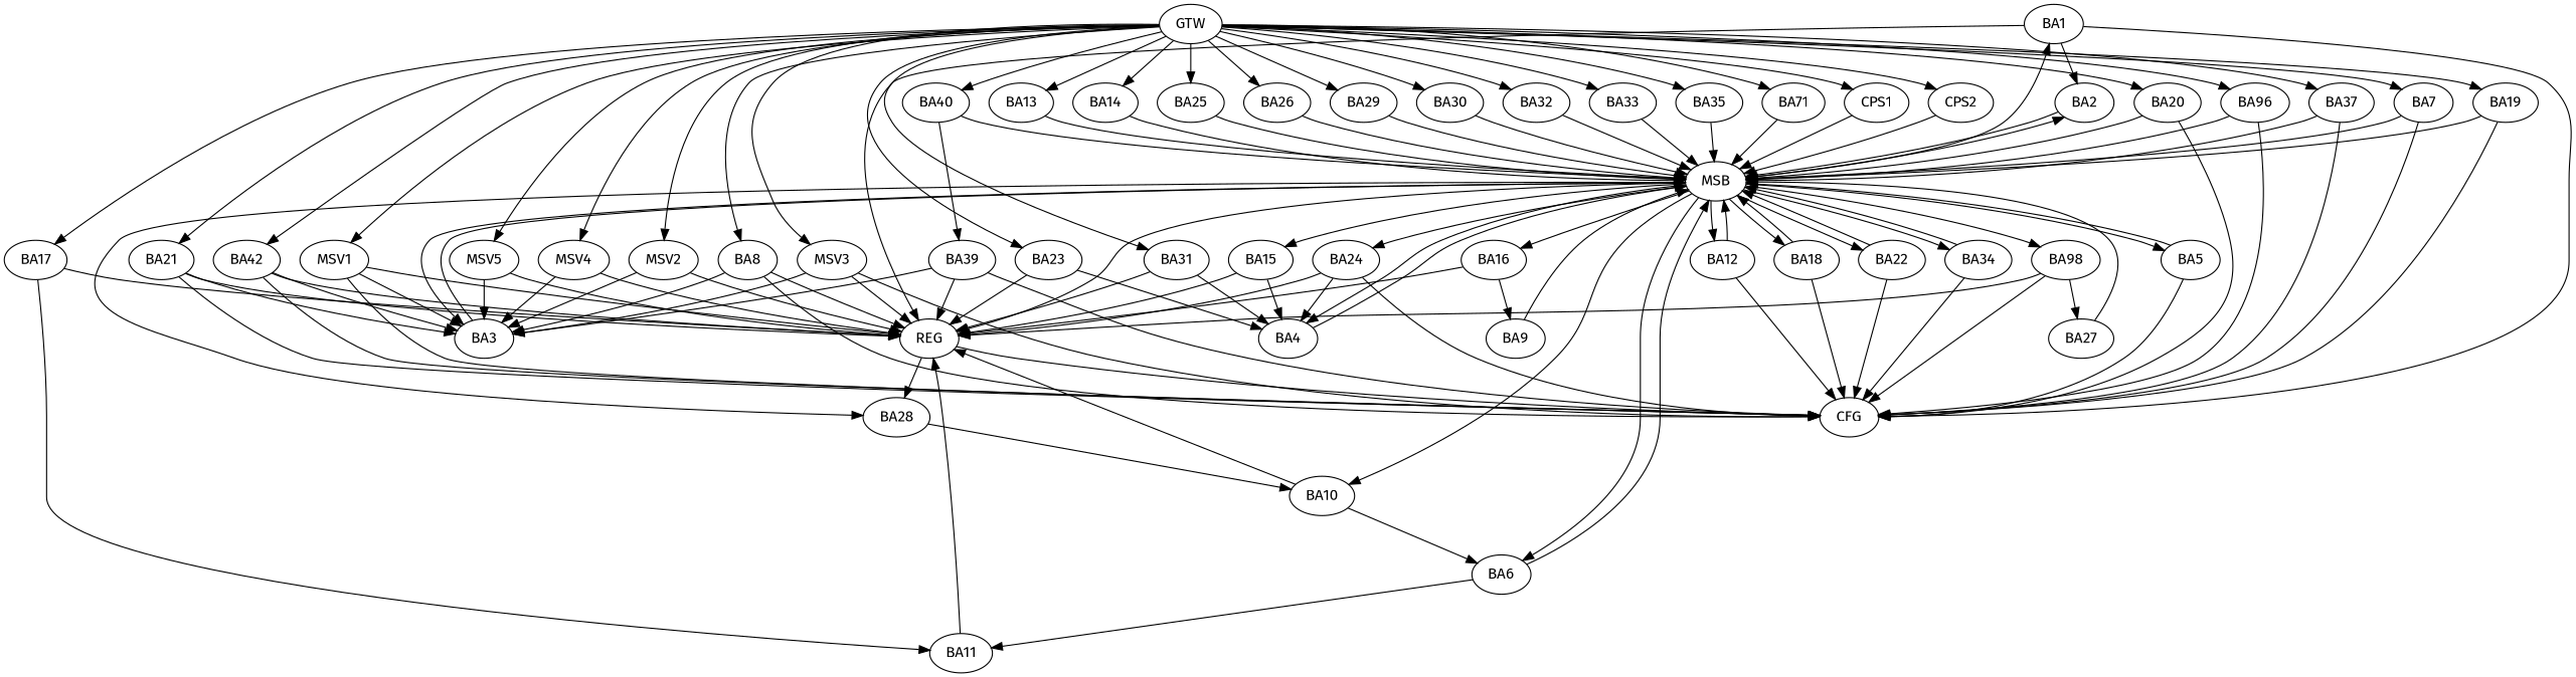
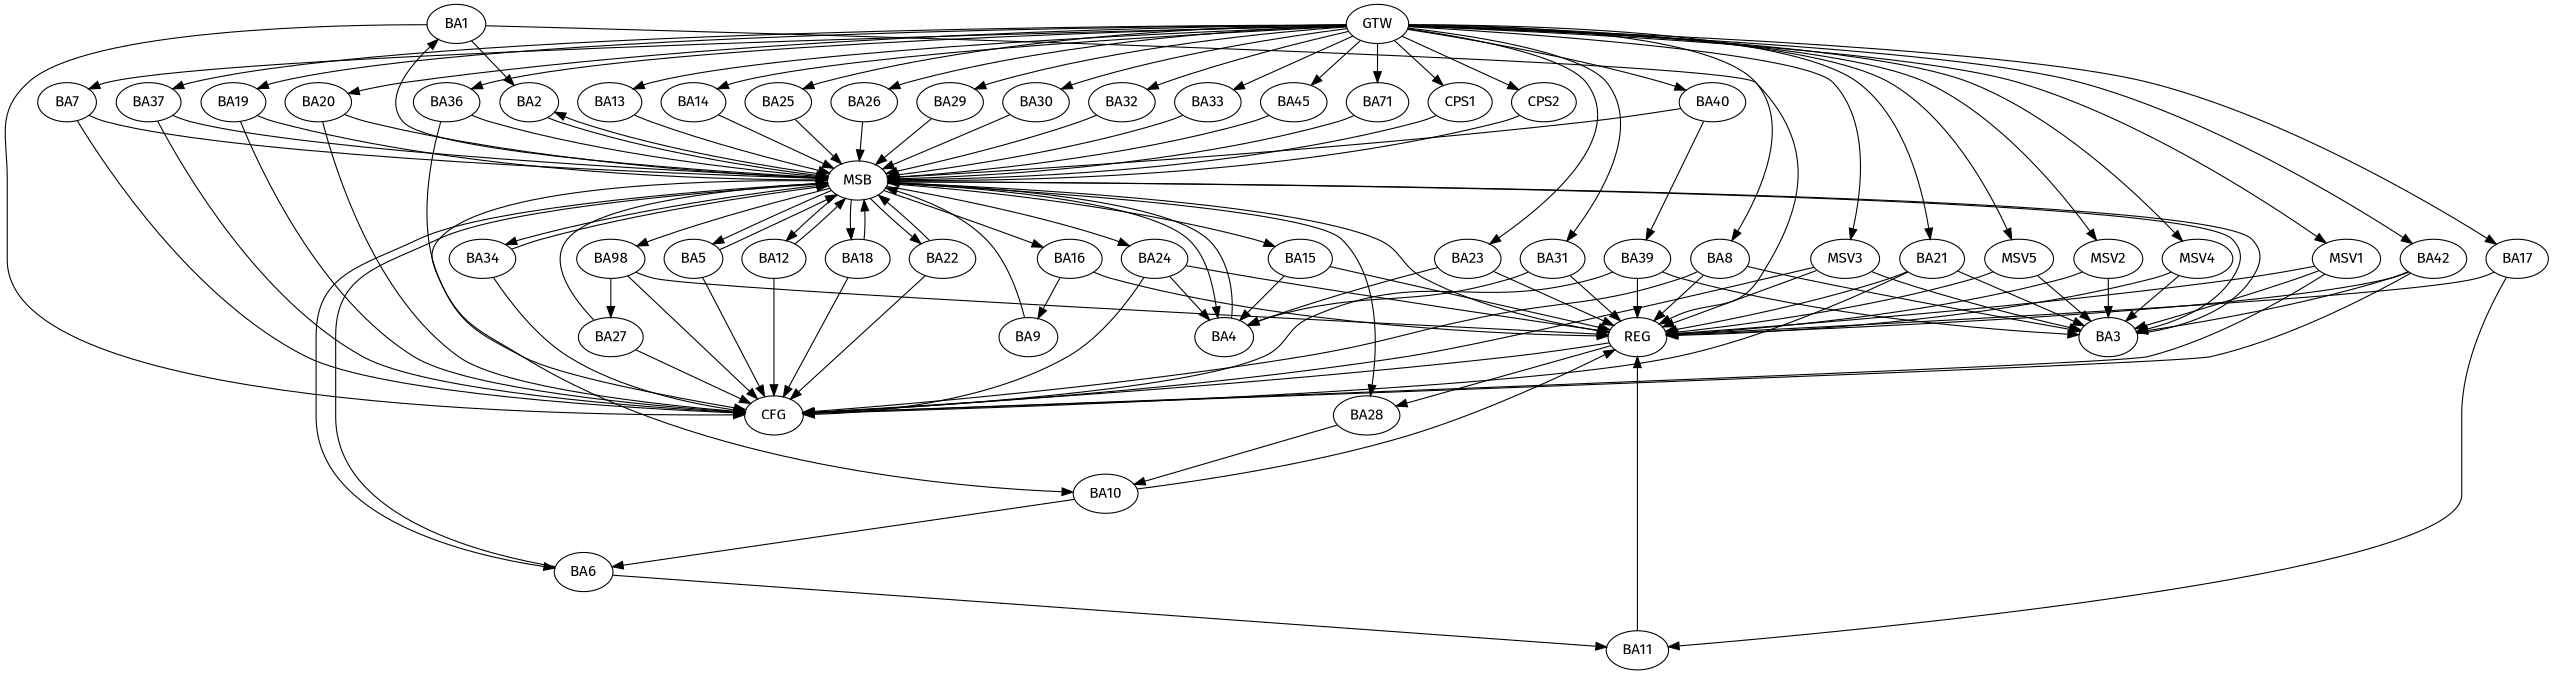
  strict digraph {
    fontname="Fira Sans"
    node [fontname="Fira Sans"]
    edge [fontname="Fira Sans"]
    n1 [label=BA1]
    n2 [label=BA2]
    n3 [label=REG]
    n4 [label=CFG]
    n5 [label=MSB]
    n6 [label=BA28]
    n7 [label=BA3]
    n8 [label=BA4]
    n9 [label=BA5]
    n10 [label=BA6]
    n11 [label=BA10]
    n12 [label=BA12]
    n13 [label=BA15]
    n14 [label=BA16]
    n15 [label=BA18]
    n16 [label=BA22]
    n17 [label=BA24]
    n18 [label=BA34]
    n19 [label=BA98]
    n20 [label=BA11]
    n21 [label=BA7]
    n22 [label=BA8]
    n23 [label=BA9]
    n24 [label=BA13]
    n25 [label=BA14]
    n26 [label=BA17]
    n27 [label=BA19]
    n28 [label=BA20]
    n29 [label=BA21]
    n30 [label=BA23]
    n31 [label=BA25]
    n32 [label=BA26]
    n33 [label=BA27]
    n34 [label=BA29]
    n35 [label=BA30]
    n36 [label=BA31]
    n37 [label=BA32]
    n38 [label=BA33]
-   n39 [label=BA35]
-   n40 [label=BA96]
+   n39 [label=BA45]
+   n40 [label=BA36]
    n41 [label=BA37]
    n42 [label=BA39]
    n43 [label=BA40]
    n44 [label=BA71]
    n45 [label=BA42]
    n46 [label=CPS1]
    n47 [label=CPS2]
    n48 [label=GTW]
    n49 [label=MSV1]
    n50 [label=MSV2]
    n51 [label=MSV3]
    n52 [label=MSV4]
    n53 [label=MSV5]
    n1 -> n2
    n1 -> n3
    n1 -> n4
    n2 -> n5
    n3 -> n4
    n3 -> n6
    n5 -> n1
    n5 -> n2
    n5 -> n3
    n5 -> n6
    n5 -> n7
    n5 -> n8
    n5 -> n9
    n5 -> n10
    n5 -> n11
    n5 -> n12
    n5 -> n13
    n5 -> n14
    n5 -> n15
    n5 -> n16
    n5 -> n17
    n5 -> n18
    n5 -> n19
    n6 -> n11
    n7 -> n5
    n8 -> n5
    n9 -> n4
    n9 -> n5
    n10 -> n5
    n10 -> n20
    n11 -> n3
    n11 -> n10
    n12 -> n4
    n12 -> n5
    n13 -> n3
    n13 -> n8
    n14 -> n3
    n14 -> n23
    n15 -> n4
    n15 -> n5
    n16 -> n4
    n16 -> n5
    n17 -> n3
    n17 -> n4
    n17 -> n8
    n18 -> n4
    n18 -> n5
    n19 -> n3
    n19 -> n4
    n19 -> n33
    n20 -> n3
    n21 -> n4
    n21 -> n5
    n22 -> n3
    n22 -> n4
    n22 -> n7
    n23 -> n5
    n24 -> n5
    n25 -> n5
    n26 -> n3
    n26 -> n20
    n27 -> n4
    n27 -> n5
    n28 -> n4
    n28 -> n5
    n29 -> n3
    n29 -> n4
    n29 -> n7
    n30 -> n3
    n30 -> n8
    n31 -> n5
    n32 -> n5
+   n33 -> n4
    n33 -> n5
    n34 -> n5
    n35 -> n5
    n36 -> n3
    n36 -> n8
    n37 -> n5
    n38 -> n5
    n39 -> n5
    n40 -> n4
    n40 -> n5
    n41 -> n4
    n41 -> n5
    n42 -> n3
    n42 -> n4
    n42 -> n7
    n43 -> n5
    n43 -> n42
    n44 -> n5
    n45 -> n3
    n45 -> n4
    n45 -> n7
    n46 -> n5
    n47 -> n5
    n48 -> n21
    n48 -> n22
    n48 -> n24
    n48 -> n25
    n48 -> n26
    n48 -> n27
    n48 -> n28
    n48 -> n29
    n48 -> n30
    n48 -> n31
    n48 -> n32
    n48 -> n34
    n48 -> n35
    n48 -> n36
    n48 -> n37
    n48 -> n38
    n48 -> n39
    n48 -> n40
    n48 -> n41
    n48 -> n43
    n48 -> n44
    n48 -> n45
    n48 -> n46
    n48 -> n47
    n48 -> n49
    n48 -> n50
    n48 -> n51
    n48 -> n52
    n48 -> n53
    n49 -> n3
    n49 -> n4
    n49 -> n7
    n50 -> n3
    n50 -> n7
    n51 -> n3
    n51 -> n4
    n51 -> n7
    n52 -> n3
    n52 -> n7
    n53 -> n3
    n53 -> n7
  }
